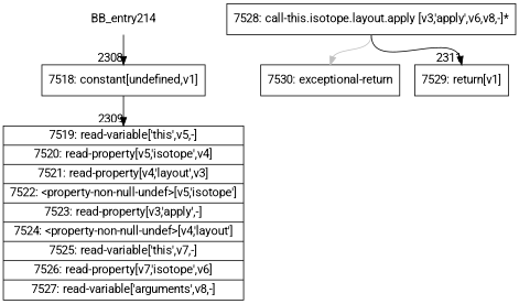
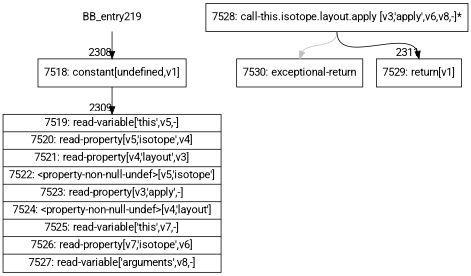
  digraph {
    fontname=Roboto
    rankdir=TD
    node [fontname=Roboto shape=record]
    edge [fontname=Roboto headport=n tailport=s]
-   BB_entry214 [shape=none]
+   BB_entry214 [shape=none label=BB_entry219]
    n2 [label="{7518: constant[undefined,v1]}"]
    n3 [label="{7519: read-variable['this',v5,-]|7520: read-property[v5,'isotope',v4]|7521: read-property[v4,'layout',v3]|7522: \<property-non-null-undef\>[v5,'isotope']|7523: read-property[v3,'apply',-]|7524: \<property-non-null-undef\>[v4,'layout']|7525: read-variable['this',v7,-]|7526: read-property[v7,'isotope',v6]|7527: read-variable['arguments',v8,-]}"]
    n4 [label="{7528: call-this.isotope.layout.apply [v3,'apply',v6,v8,-]*}"]
    n5 [label="{7530: exceptional-return}"]
    n6 [label="{7529: return[v1]}"]
    BB_entry214 -> n2 [headlabel="    2308"]
    n2 -> n3 [headlabel="      2309"]
    n4 -> n5 [color=gray]
    n4 -> n6 [headlabel="      2311"]
  }
